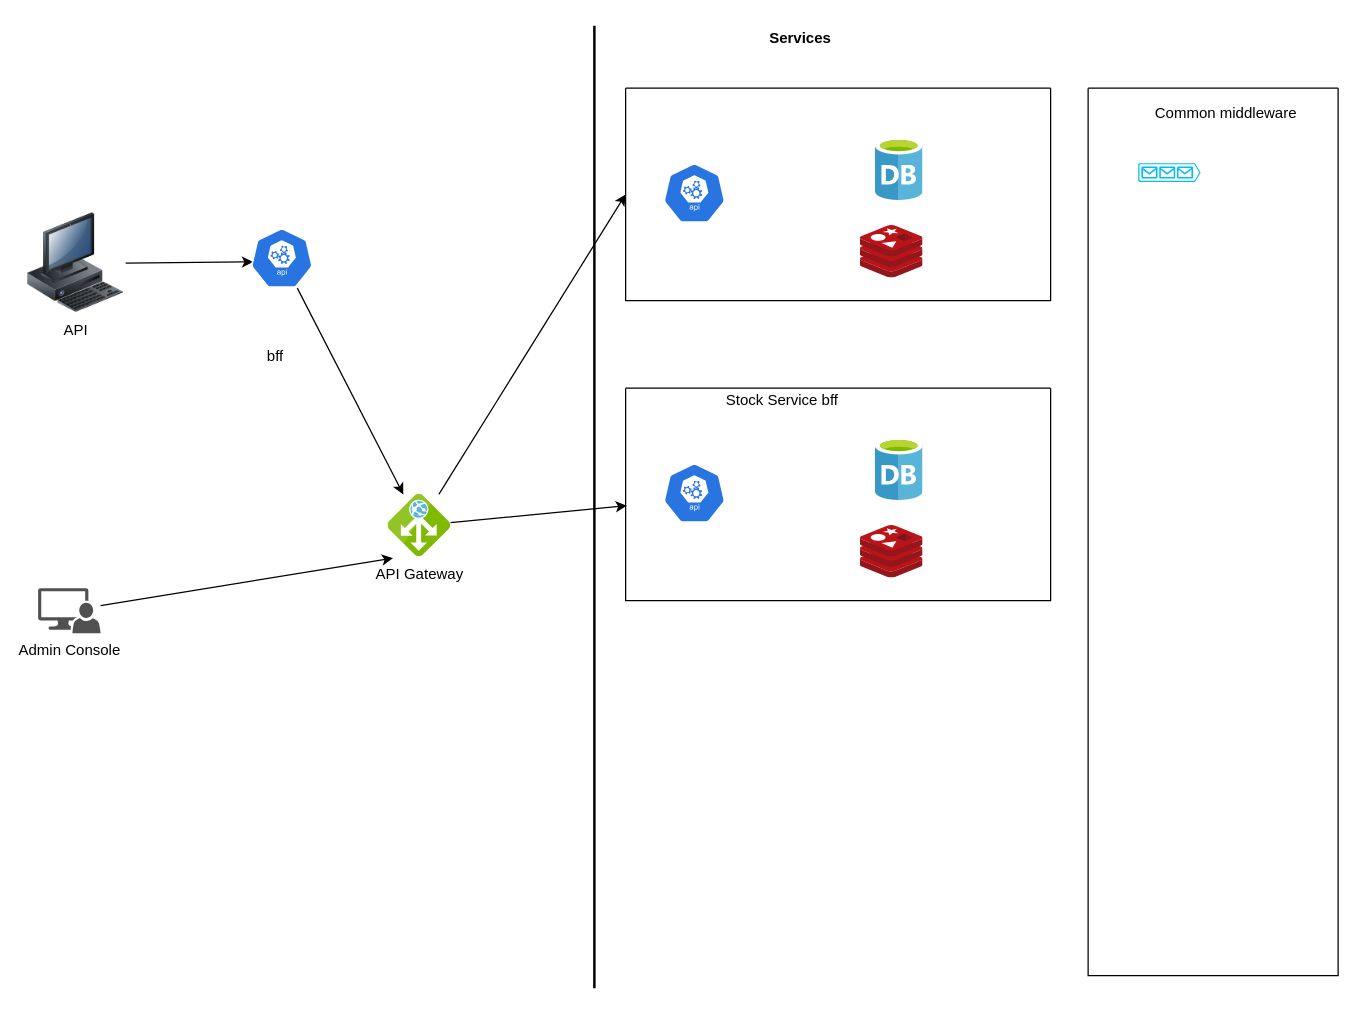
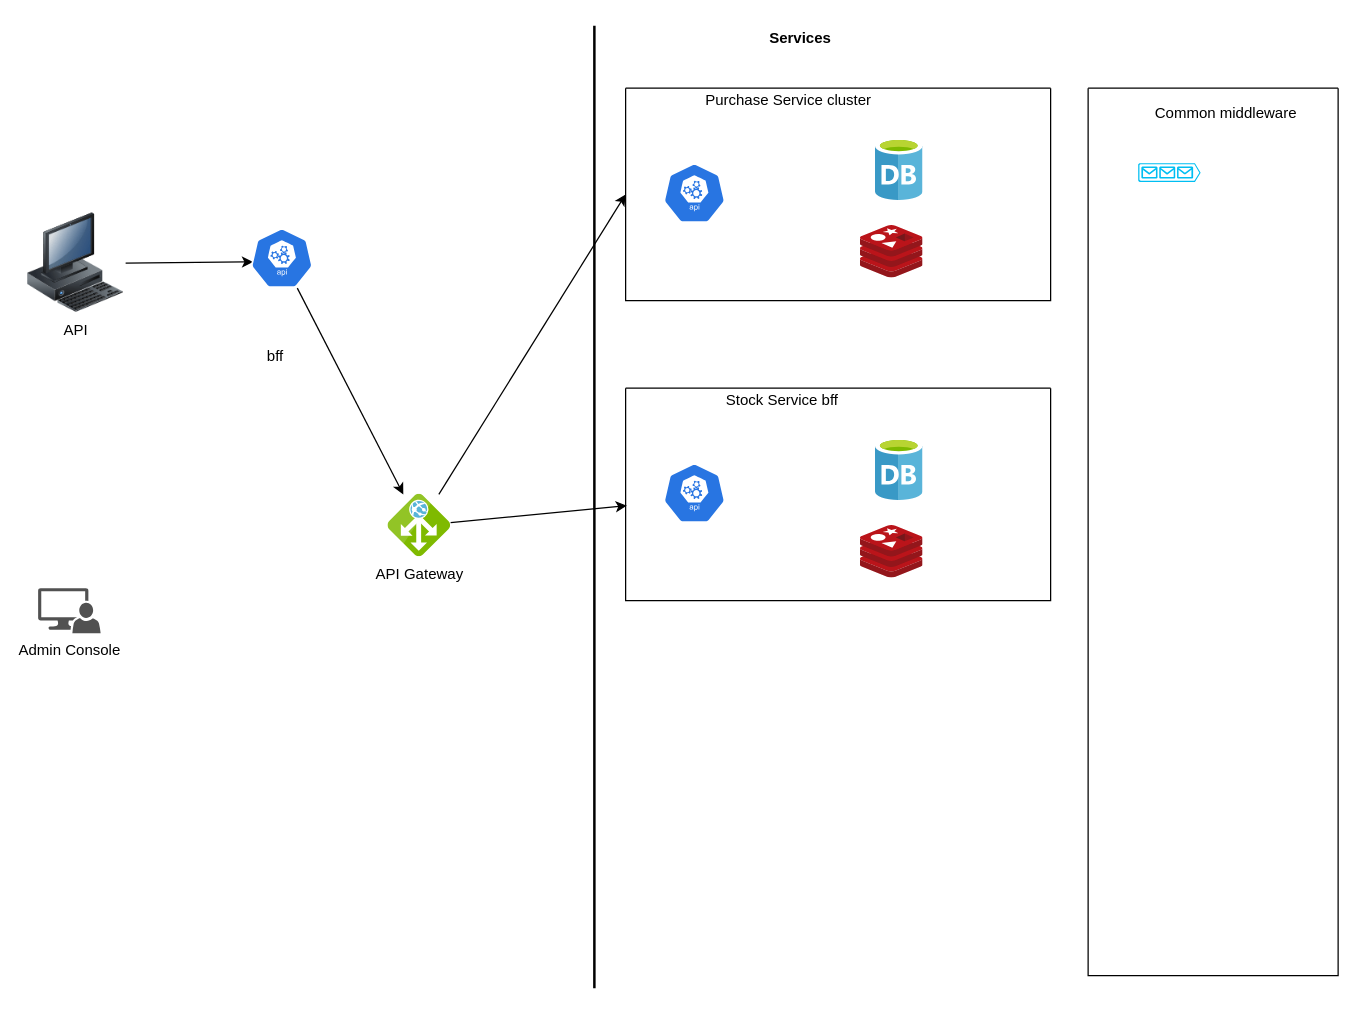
  <mxCell id="0" />
  <mxCell id="1" parent="0" />
  <mxCell id="2" value="" style="line;strokeWidth=2;direction=south;html=1;" vertex="1" parent="1"><mxGeometry x="470" y="20" width="10" height="770" as="geometry" /></mxCell>
  <mxCell id="3" style="edgeStyle=none;rounded=0;orthogonalLoop=1;jettySize=auto;html=1;exitX=1;exitY=0.5;exitDx=0;exitDy=0;entryX=0.04;entryY=0.563;entryDx=0;entryDy=0;entryPerimeter=0;" edge="1" parent="1" source="4" target="21"><mxGeometry relative="1" as="geometry"><mxPoint x="180" y="210" as="targetPoint" /></mxGeometry></mxCell>
  <mxCell id="4" value="API" style="image;html=1;image=img/lib/clip_art/computers/Workstation_128x128.png" vertex="1" parent="1"><mxGeometry x="20" y="170" width="80" height="80" as="geometry" /></mxCell>
  <mxCell id="5" style="rounded=0;orthogonalLoop=1;jettySize=auto;html=1;entryX=0;entryY=0.5;entryDx=0;entryDy=0;" edge="1" parent="1" source="7" target="10"><mxGeometry relative="1" as="geometry" /></mxCell>
  <mxCell id="6" style="edgeStyle=none;rounded=0;orthogonalLoop=1;jettySize=auto;html=1;entryX=0.003;entryY=0.553;entryDx=0;entryDy=0;entryPerimeter=0;" edge="1" parent="1" source="7" target="15"><mxGeometry relative="1" as="geometry" /></mxCell>
  <mxCell id="7" value="API Gateway" style="aspect=fixed;html=1;points=[];align=center;image;fontSize=12;image=img/lib/mscae/Application_Gateway.svg;" vertex="1" parent="1"><mxGeometry x="310" y="395" width="50" height="50" as="geometry" /></mxCell>
- <mxCell id="8" style="edgeStyle=none;rounded=0;orthogonalLoop=1;jettySize=auto;html=1;entryX=0.08;entryY=1.02;entryDx=0;entryDy=0;entryPerimeter=0;" edge="1" parent="1" source="9" target="7"><mxGeometry relative="1" as="geometry" /></mxCell>
  <mxCell id="9" value="Admin Console" style="pointerEvents=1;shadow=0;dashed=0;html=1;strokeColor=none;labelPosition=center;verticalLabelPosition=bottom;verticalAlign=top;align=center;fillColor=#515151;shape=mxgraph.mscae.system_center.admin_console" vertex="1" parent="1"><mxGeometry x="30" y="470" width="50" height="36" as="geometry" /></mxCell>
  <mxCell id="10" value="" style="swimlane;startSize=0;" vertex="1" parent="1"><mxGeometry x="500" y="70" width="340" height="170" as="geometry"><mxRectangle x="270" y="310" width="50" height="40" as="alternateBounds" /></mxGeometry></mxCell>
  <mxCell id="11" value="" style="html=1;dashed=0;whitespace=wrap;fillColor=#2875E2;strokeColor=#ffffff;points=[[0.005,0.63,0],[0.1,0.2,0],[0.9,0.2,0],[0.5,0,0],[0.995,0.63,0],[0.72,0.99,0],[0.5,1,0],[0.28,0.99,0]];shape=mxgraph.kubernetes.icon;prIcon=api" vertex="1" parent="10"><mxGeometry x="30" y="60" width="50" height="48" as="geometry" /></mxCell>
  <mxCell id="12" value="" style="aspect=fixed;html=1;points=[];align=center;image;fontSize=12;image=img/lib/mscae/Cache_Redis_Product.svg;" vertex="1" parent="10"><mxGeometry x="188" y="110" width="50" height="42" as="geometry" /></mxCell>
  <mxCell id="13" value="" style="aspect=fixed;html=1;points=[];align=center;image;fontSize=12;image=img/lib/mscae/Database_General.svg;" vertex="1" parent="10"><mxGeometry x="200" y="40" width="38" height="50" as="geometry" /></mxCell>
+ <mxCell id="14" value="Purchase Service&amp;nbsp;cluster" style="text;html=1;align=center;verticalAlign=middle;resizable=0;points=[];autosize=1;strokeColor=none;" vertex="1" parent="1"><mxGeometry x="555" y="70" width="150" height="20" as="geometry" /></mxCell>
  <mxCell id="15" value="" style="swimlane;startSize=0;" vertex="1" parent="1"><mxGeometry x="500" y="310" width="340" height="170" as="geometry"><mxRectangle x="270" y="310" width="50" height="40" as="alternateBounds" /></mxGeometry></mxCell>
  <mxCell id="16" value="" style="html=1;dashed=0;whitespace=wrap;fillColor=#2875E2;strokeColor=#ffffff;points=[[0.005,0.63,0],[0.1,0.2,0],[0.9,0.2,0],[0.5,0,0],[0.995,0.63,0],[0.72,0.99,0],[0.5,1,0],[0.28,0.99,0]];shape=mxgraph.kubernetes.icon;prIcon=api" vertex="1" parent="15"><mxGeometry x="30" y="60" width="50" height="48" as="geometry" /></mxCell>
  <mxCell id="17" value="" style="aspect=fixed;html=1;points=[];align=center;image;fontSize=12;image=img/lib/mscae/Cache_Redis_Product.svg;" vertex="1" parent="15"><mxGeometry x="188" y="110" width="50" height="42" as="geometry" /></mxCell>
  <mxCell id="18" value="" style="aspect=fixed;html=1;points=[];align=center;image;fontSize=12;image=img/lib/mscae/Database_General.svg;" vertex="1" parent="15"><mxGeometry x="200" y="40" width="38" height="50" as="geometry" /></mxCell>
  <mxCell id="19" value="Stock Service&amp;nbsp;bff" style="text;html=1;align=center;verticalAlign=middle;resizable=0;points=[];autosize=1;strokeColor=none;" vertex="1" parent="15"><mxGeometry x="60" width="130" height="20" as="geometry" /></mxCell>
  <mxCell id="20" style="edgeStyle=none;rounded=0;orthogonalLoop=1;jettySize=auto;html=1;" edge="1" parent="1" source="21" target="7"><mxGeometry relative="1" as="geometry" /></mxCell>
  <mxCell id="21" value="" style="html=1;dashed=0;whitespace=wrap;fillColor=#2875E2;strokeColor=#ffffff;points=[[0.005,0.63,0],[0.1,0.2,0],[0.9,0.2,0],[0.5,0,0],[0.995,0.63,0],[0.72,0.99,0],[0.5,1,0],[0.28,0.99,0]];shape=mxgraph.kubernetes.icon;prIcon=api" vertex="1" parent="1"><mxGeometry x="200" y="182" width="50" height="48" as="geometry" /></mxCell>
  <mxCell id="22" value="bff" style="text;html=1;strokeColor=none;fillColor=none;align=center;verticalAlign=middle;whiteSpace=wrap;rounded=0;" vertex="1" parent="1"><mxGeometry x="200" y="275" width="40" height="20" as="geometry" /></mxCell>
  <mxCell id="23" value="" style="swimlane;startSize=0;" vertex="1" parent="1"><mxGeometry x="870" y="70" width="200" height="710" as="geometry"><mxRectangle x="270" y="310" width="50" height="40" as="alternateBounds" /></mxGeometry></mxCell>
  <mxCell id="24" value="" style="verticalLabelPosition=bottom;html=1;verticalAlign=top;align=center;strokeColor=none;fillColor=#00BEF2;shape=mxgraph.azure.queue_generic;pointerEvents=1;" vertex="1" parent="23"><mxGeometry x="40" y="60" width="50" height="15" as="geometry" /></mxCell>
  <mxCell id="25" value="Common&amp;nbsp;middleware" style="text;html=1;align=center;verticalAlign=middle;resizable=0;points=[];autosize=1;strokeColor=none;" vertex="1" parent="1"><mxGeometry x="915" y="80" width="130" height="20" as="geometry" /></mxCell>
  <mxCell id="26" value="&lt;b&gt;Services&lt;/b&gt;" style="text;html=1;strokeColor=none;fillColor=none;align=center;verticalAlign=middle;whiteSpace=wrap;rounded=0;" vertex="1" parent="1"><mxGeometry x="620" y="20" width="40" height="20" as="geometry" /></mxCell>
